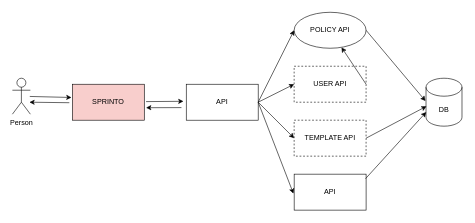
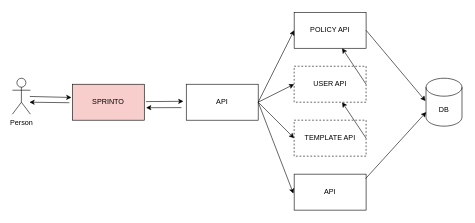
  <mxCell id="0" />
  <mxCell id="1" parent="0" />
  <mxCell id="2" value="Person" style="shape=umlActor;verticalLabelPosition=bottom;verticalAlign=top;html=1;outlineConnect=0;" vertex="1" parent="1"><mxGeometry x="20" y="130" width="30" height="60" as="geometry" /></mxCell>
  <mxCell id="3" value="SPRINTO" style="rounded=0;whiteSpace=wrap;html=1;fillColor=#f8cecc;" vertex="1" parent="1"><mxGeometry x="120" y="140" width="120" height="60" as="geometry" /></mxCell>
  <mxCell id="4" value="" style="endArrow=classic;html=1;rounded=0;entryX=-0.004;entryY=0.369;entryDx=0;entryDy=0;entryPerimeter=0;" edge="1" parent="1"><mxGeometry width="50" height="50" relative="1" as="geometry"><mxPoint x="49" y="160.38" as="sourcePoint" /><mxPoint x="118.52" y="162.14" as="targetPoint" /></mxGeometry></mxCell>
  <mxCell id="5" value="API" style="rounded=0;whiteSpace=wrap;html=1;" vertex="1" parent="1"><mxGeometry x="310" y="140" width="120" height="60" as="geometry" /></mxCell>
- <mxCell id="6" value="POLICY API" style="ellipse;whiteSpace=wrap;html=1;" vertex="1" parent="1"><mxGeometry x="490" y="20" width="120" height="60" as="geometry" /></mxCell>
+ <mxCell id="6" value="POLICY API" style="rounded=0;whiteSpace=wrap;html=1;" vertex="1" parent="1"><mxGeometry x="490" y="20" width="120" height="60" as="geometry" /></mxCell>
  <mxCell id="7" value="USER API" style="rounded=0;whiteSpace=wrap;html=1;dashed=1;" vertex="1" parent="1"><mxGeometry x="490" y="110" width="120" height="60" as="geometry" /></mxCell>
  <mxCell id="8" value="TEMPLATE API" style="rounded=0;whiteSpace=wrap;html=1;dashed=1;" vertex="1" parent="1"><mxGeometry x="490" y="200" width="120" height="60" as="geometry" /></mxCell>
  <mxCell id="9" value="API" style="rounded=0;whiteSpace=wrap;html=1;" vertex="1" parent="1"><mxGeometry x="490" y="290" width="120" height="60" as="geometry" /></mxCell>
  <mxCell id="10" value="" style="endArrow=classic;html=1;rounded=0;entryX=-0.014;entryY=0.475;entryDx=0;entryDy=0;entryPerimeter=0;" edge="1" parent="1"><mxGeometry width="50" height="50" relative="1" as="geometry"><mxPoint x="243" y="169" as="sourcePoint" /><mxPoint x="305.32" y="168.5" as="targetPoint" /></mxGeometry></mxCell>
  <mxCell id="11" value="" style="endArrow=classic;html=1;rounded=0;entryX=0;entryY=0.5;entryDx=0;entryDy=0;exitX=1;exitY=0.5;exitDx=0;exitDy=0;" edge="1" parent="1" source="5" target="7"><mxGeometry width="50" height="50" relative="1" as="geometry"><mxPoint x="430" y="160.43" as="sourcePoint" /><mxPoint x="498.32" y="160" as="targetPoint" /></mxGeometry></mxCell>
  <mxCell id="12" value="" style="endArrow=classic;html=1;rounded=0;entryX=0;entryY=0.5;entryDx=0;entryDy=0;exitX=1;exitY=0.5;exitDx=0;exitDy=0;" edge="1" parent="1" source="5" target="8"><mxGeometry width="50" height="50" relative="1" as="geometry"><mxPoint x="430" y="160.43" as="sourcePoint" /><mxPoint x="498.32" y="160" as="targetPoint" /></mxGeometry></mxCell>
  <mxCell id="13" value="" style="endArrow=classic;html=1;rounded=0;entryX=-0.01;entryY=0.542;entryDx=0;entryDy=0;exitX=1;exitY=0.5;exitDx=0;exitDy=0;entryPerimeter=0;" edge="1" parent="1" source="5" target="9"><mxGeometry width="50" height="50" relative="1" as="geometry"><mxPoint x="270" y="198.93" as="sourcePoint" /><mxPoint x="338.32" y="198.5" as="targetPoint" /></mxGeometry></mxCell>
  <mxCell id="14" value="" style="endArrow=classic;html=1;rounded=0;entryX=0;entryY=0.5;entryDx=0;entryDy=0;exitX=1;exitY=0.5;exitDx=0;exitDy=0;" edge="1" parent="1" source="5" target="6"><mxGeometry width="50" height="50" relative="1" as="geometry"><mxPoint x="280" y="208.93" as="sourcePoint" /><mxPoint x="348.32" y="208.5" as="targetPoint" /></mxGeometry></mxCell>
  <mxCell id="15" value="" style="endArrow=classic;html=1;rounded=0;entryX=-0.014;entryY=0.475;entryDx=0;entryDy=0;exitX=1;exitY=0.5;exitDx=0;exitDy=0;entryPerimeter=0;" edge="1" parent="1" source="6" target="16"><mxGeometry width="50" height="50" relative="1" as="geometry"><mxPoint x="290" y="218.93" as="sourcePoint" /><mxPoint x="358.32" y="218.5" as="targetPoint" /></mxGeometry></mxCell>
  <mxCell id="16" value="DB" style="shape=cylinder3;whiteSpace=wrap;html=1;boundedLbl=1;backgroundOutline=1;size=15;" vertex="1" parent="1"><mxGeometry x="710" y="130" width="60" height="80" as="geometry" /></mxCell>
  <mxCell id="17" value="" style="endArrow=classic;html=1;rounded=0;exitX=1;exitY=0.5;exitDx=0;exitDy=0;" edge="1" parent="1" source="7" target="6"><mxGeometry width="50" height="50" relative="1" as="geometry"><mxPoint x="300" y="228.93" as="sourcePoint" /><mxPoint x="368.32" y="228.5" as="targetPoint" /></mxGeometry></mxCell>
- <mxCell id="18" value="" style="endArrow=classic;html=1;rounded=0;entryX=0.013;entryY=0.585;entryDx=0;entryDy=0;exitX=1;exitY=0.5;exitDx=0;exitDy=0;entryPerimeter=0;" edge="1" parent="1" source="8" target="16"><mxGeometry width="50" height="50" relative="1" as="geometry"><mxPoint x="310" y="238.93" as="sourcePoint" /><mxPoint x="378.32" y="238.5" as="targetPoint" /></mxGeometry></mxCell>
+ <mxCell id="18" value="" style="endArrow=classic;html=1;rounded=0;exitX=1;exitY=0.5;exitDx=0;exitDy=0;" edge="1" parent="1" source="8" target="7"><mxGeometry width="50" height="50" relative="1" as="geometry"><mxPoint x="310" y="238.93" as="sourcePoint" /><mxPoint x="378.32" y="238.5" as="targetPoint" /></mxGeometry></mxCell>
  <mxCell id="19" value="" style="endArrow=classic;html=1;rounded=0;entryX=0.005;entryY=0.706;entryDx=0;entryDy=0;exitX=0.992;exitY=0.127;exitDx=0;exitDy=0;exitPerimeter=0;entryPerimeter=0;" edge="1" parent="1" source="9" target="16"><mxGeometry width="50" height="50" relative="1" as="geometry"><mxPoint x="320" y="248.93" as="sourcePoint" /><mxPoint x="388.32" y="248.5" as="targetPoint" /></mxGeometry></mxCell>
  <mxCell id="20" value="" style="endArrow=classic;html=1;rounded=0;entryX=1.008;entryY=0.653;entryDx=0;entryDy=0;entryPerimeter=0;" edge="1" parent="1"><mxGeometry width="50" height="50" relative="1" as="geometry"><mxPoint x="302" y="179" as="sourcePoint" /><mxPoint x="242.96" y="179.18" as="targetPoint" /></mxGeometry></mxCell>
  <mxCell id="21" value="" style="endArrow=classic;html=1;rounded=0;entryX=1.008;entryY=0.653;entryDx=0;entryDy=0;entryPerimeter=0;exitX=-0.02;exitY=0.667;exitDx=0;exitDy=0;exitPerimeter=0;" edge="1" parent="1"><mxGeometry width="50" height="50" relative="1" as="geometry"><mxPoint x="115" y="170.84" as="sourcePoint" /><mxPoint x="48.36" y="170" as="targetPoint" /></mxGeometry></mxCell>
